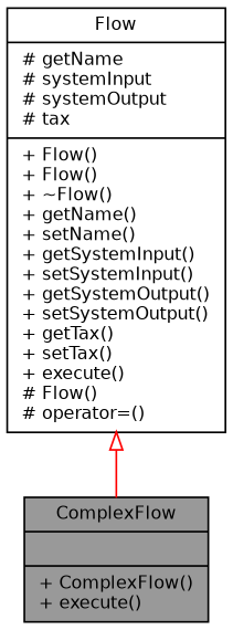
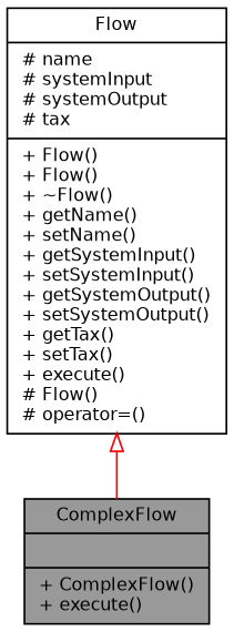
  digraph {
    node [color=black fontname=Helvetica fontsize=10 shape=record style=filled]
    n1 [fillcolor=grey60 fontcolor=black height=0.2 label="{ComplexFlow\n||+ ComplexFlow()\l+ execute()\l}" width=0.4]
-   n2 [fillcolor=white height=0.2 label="{Flow\n|# getName\l# systemInput\l# systemOutput\l# tax\l|+ Flow()\l+ Flow()\l+ ~Flow()\l+ getName()\l+ setName()\l+ getSystemInput()\l+ setSystemInput()\l+ getSystemOutput()\l+ setSystemOutput()\l+ getTax()\l+ setTax()\l+ execute()\l# Flow()\l# operator=()\l}" width=0.4]
+   n2 [fillcolor=white height=0.2 label="{Flow\n|# name\l# systemInput\l# systemOutput\l# tax\l|+ Flow()\l+ Flow()\l+ ~Flow()\l+ getName()\l+ setName()\l+ getSystemInput()\l+ setSystemInput()\l+ getSystemOutput()\l+ setSystemOutput()\l+ getTax()\l+ setTax()\l+ execute()\l# Flow()\l# operator=()\l}" width=0.4]
    n2 -> n1 [arrowtail=onormal color=red dir=back fontname=Helvetica fontsize=10 labelfontname=Helvetica labelfontsize=10 style=solid]
  }
